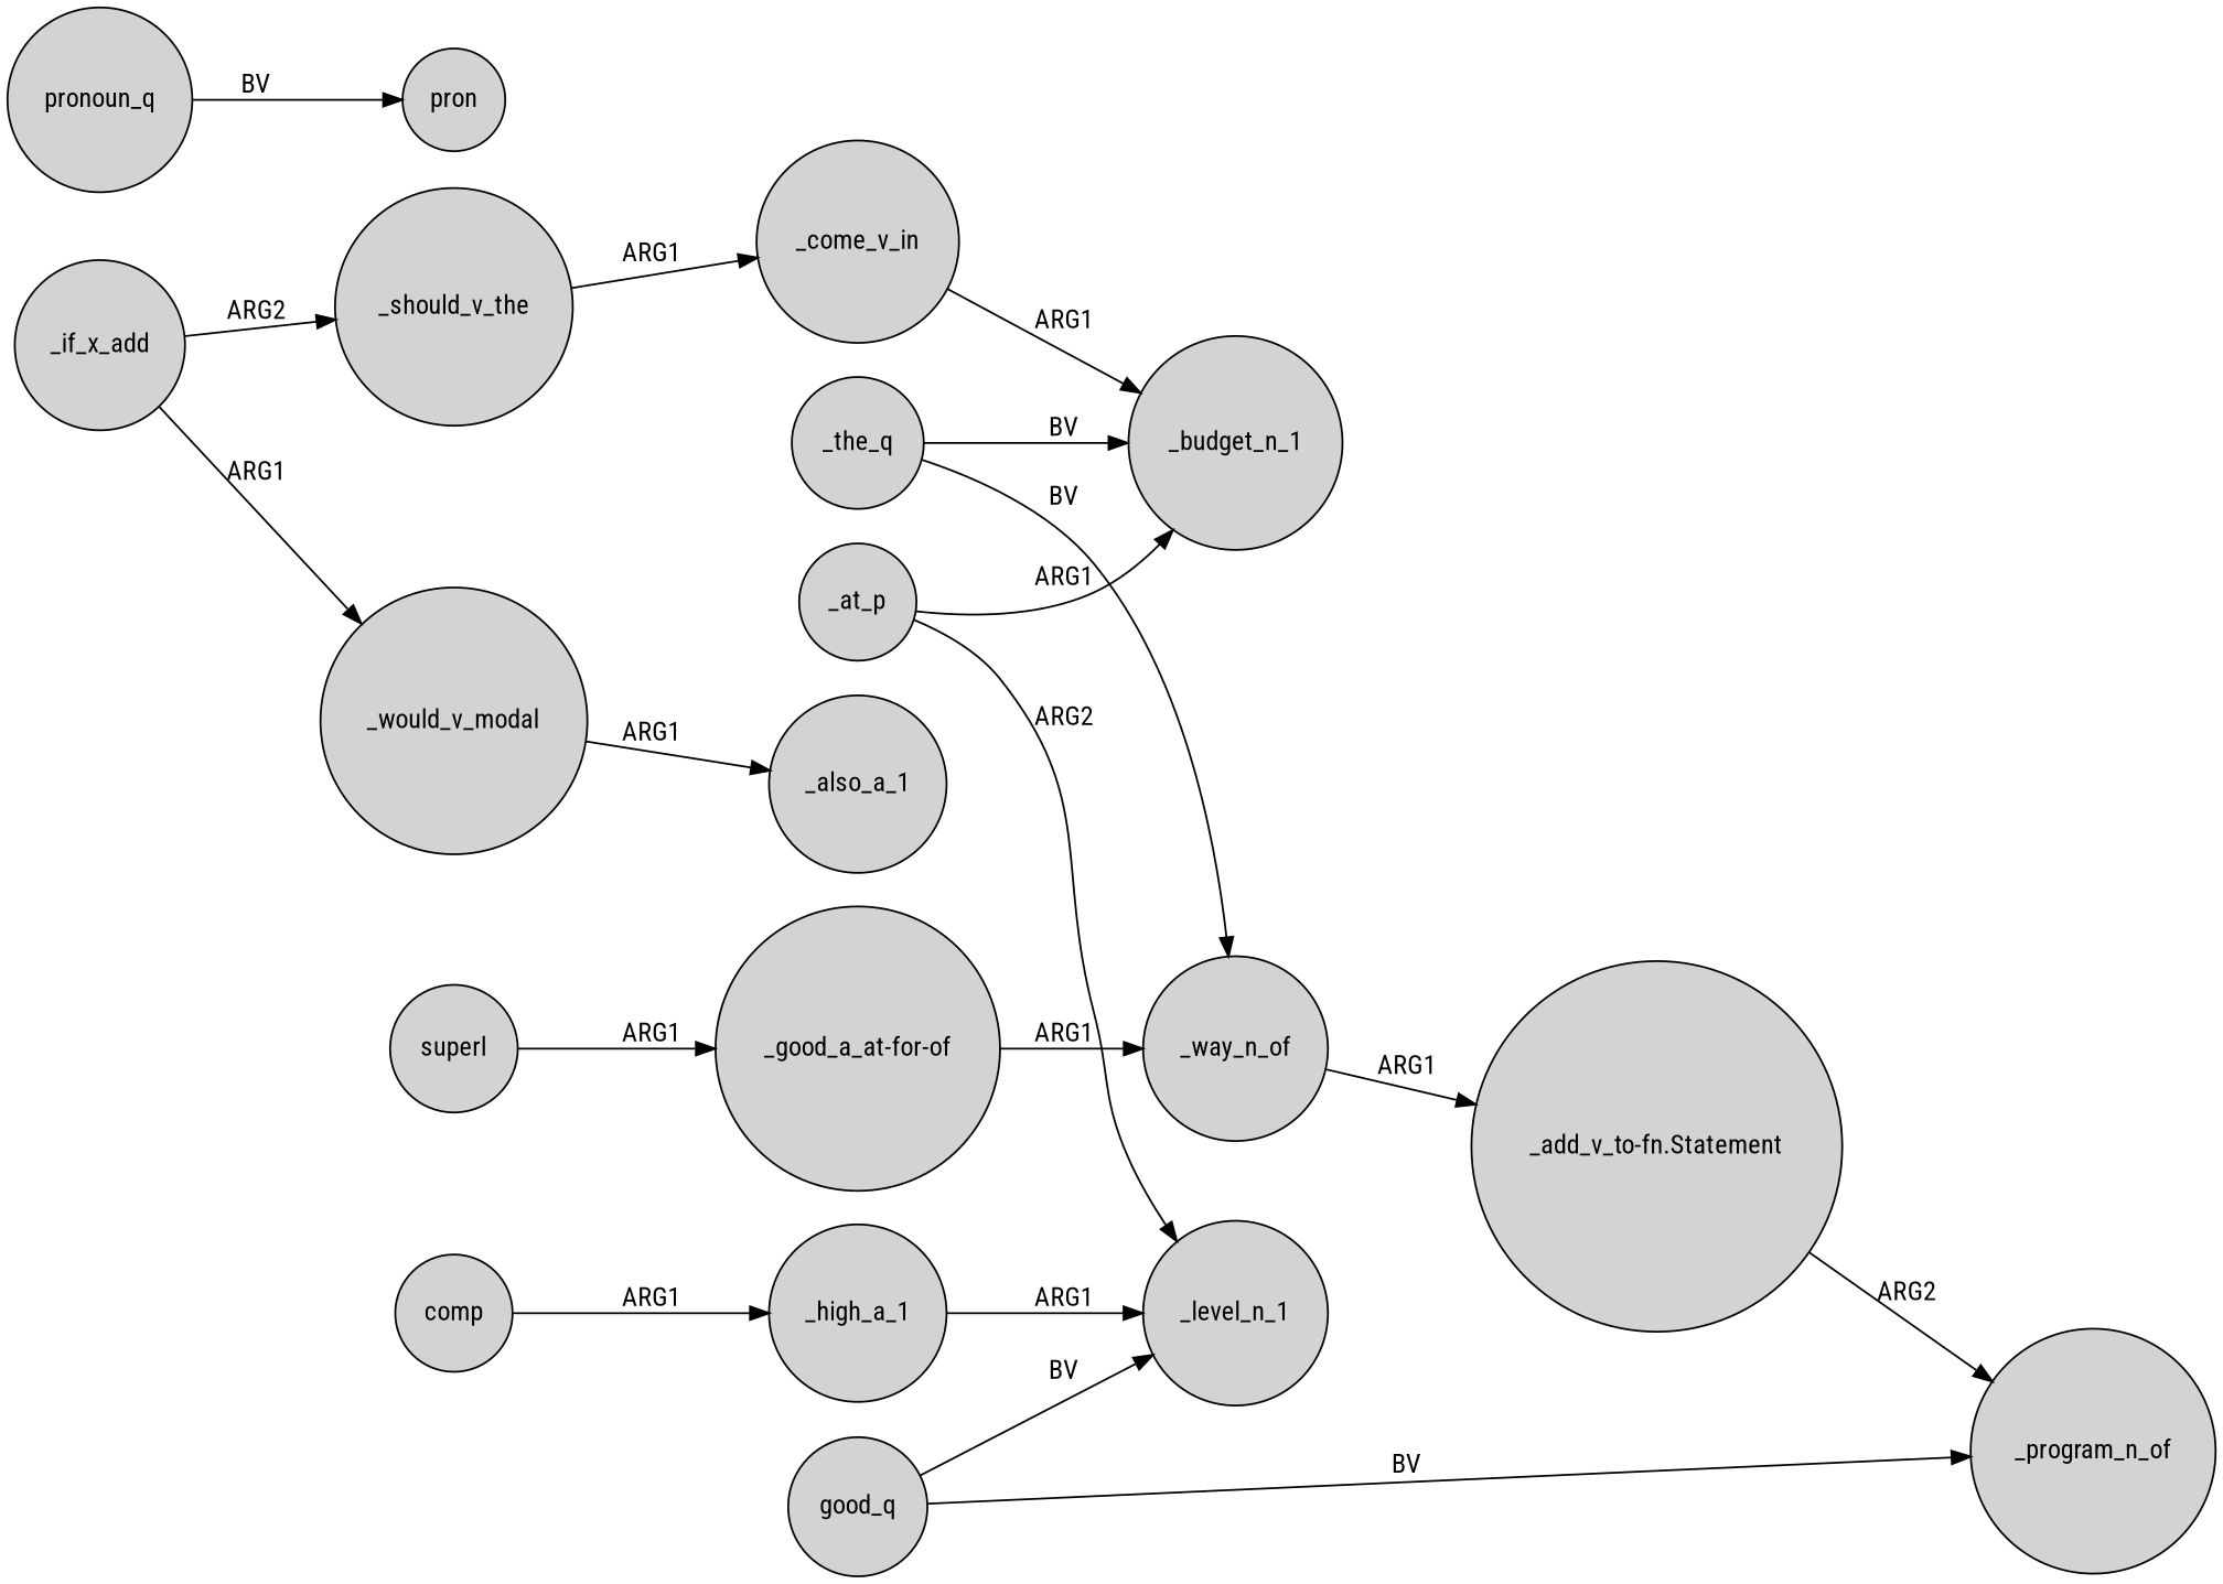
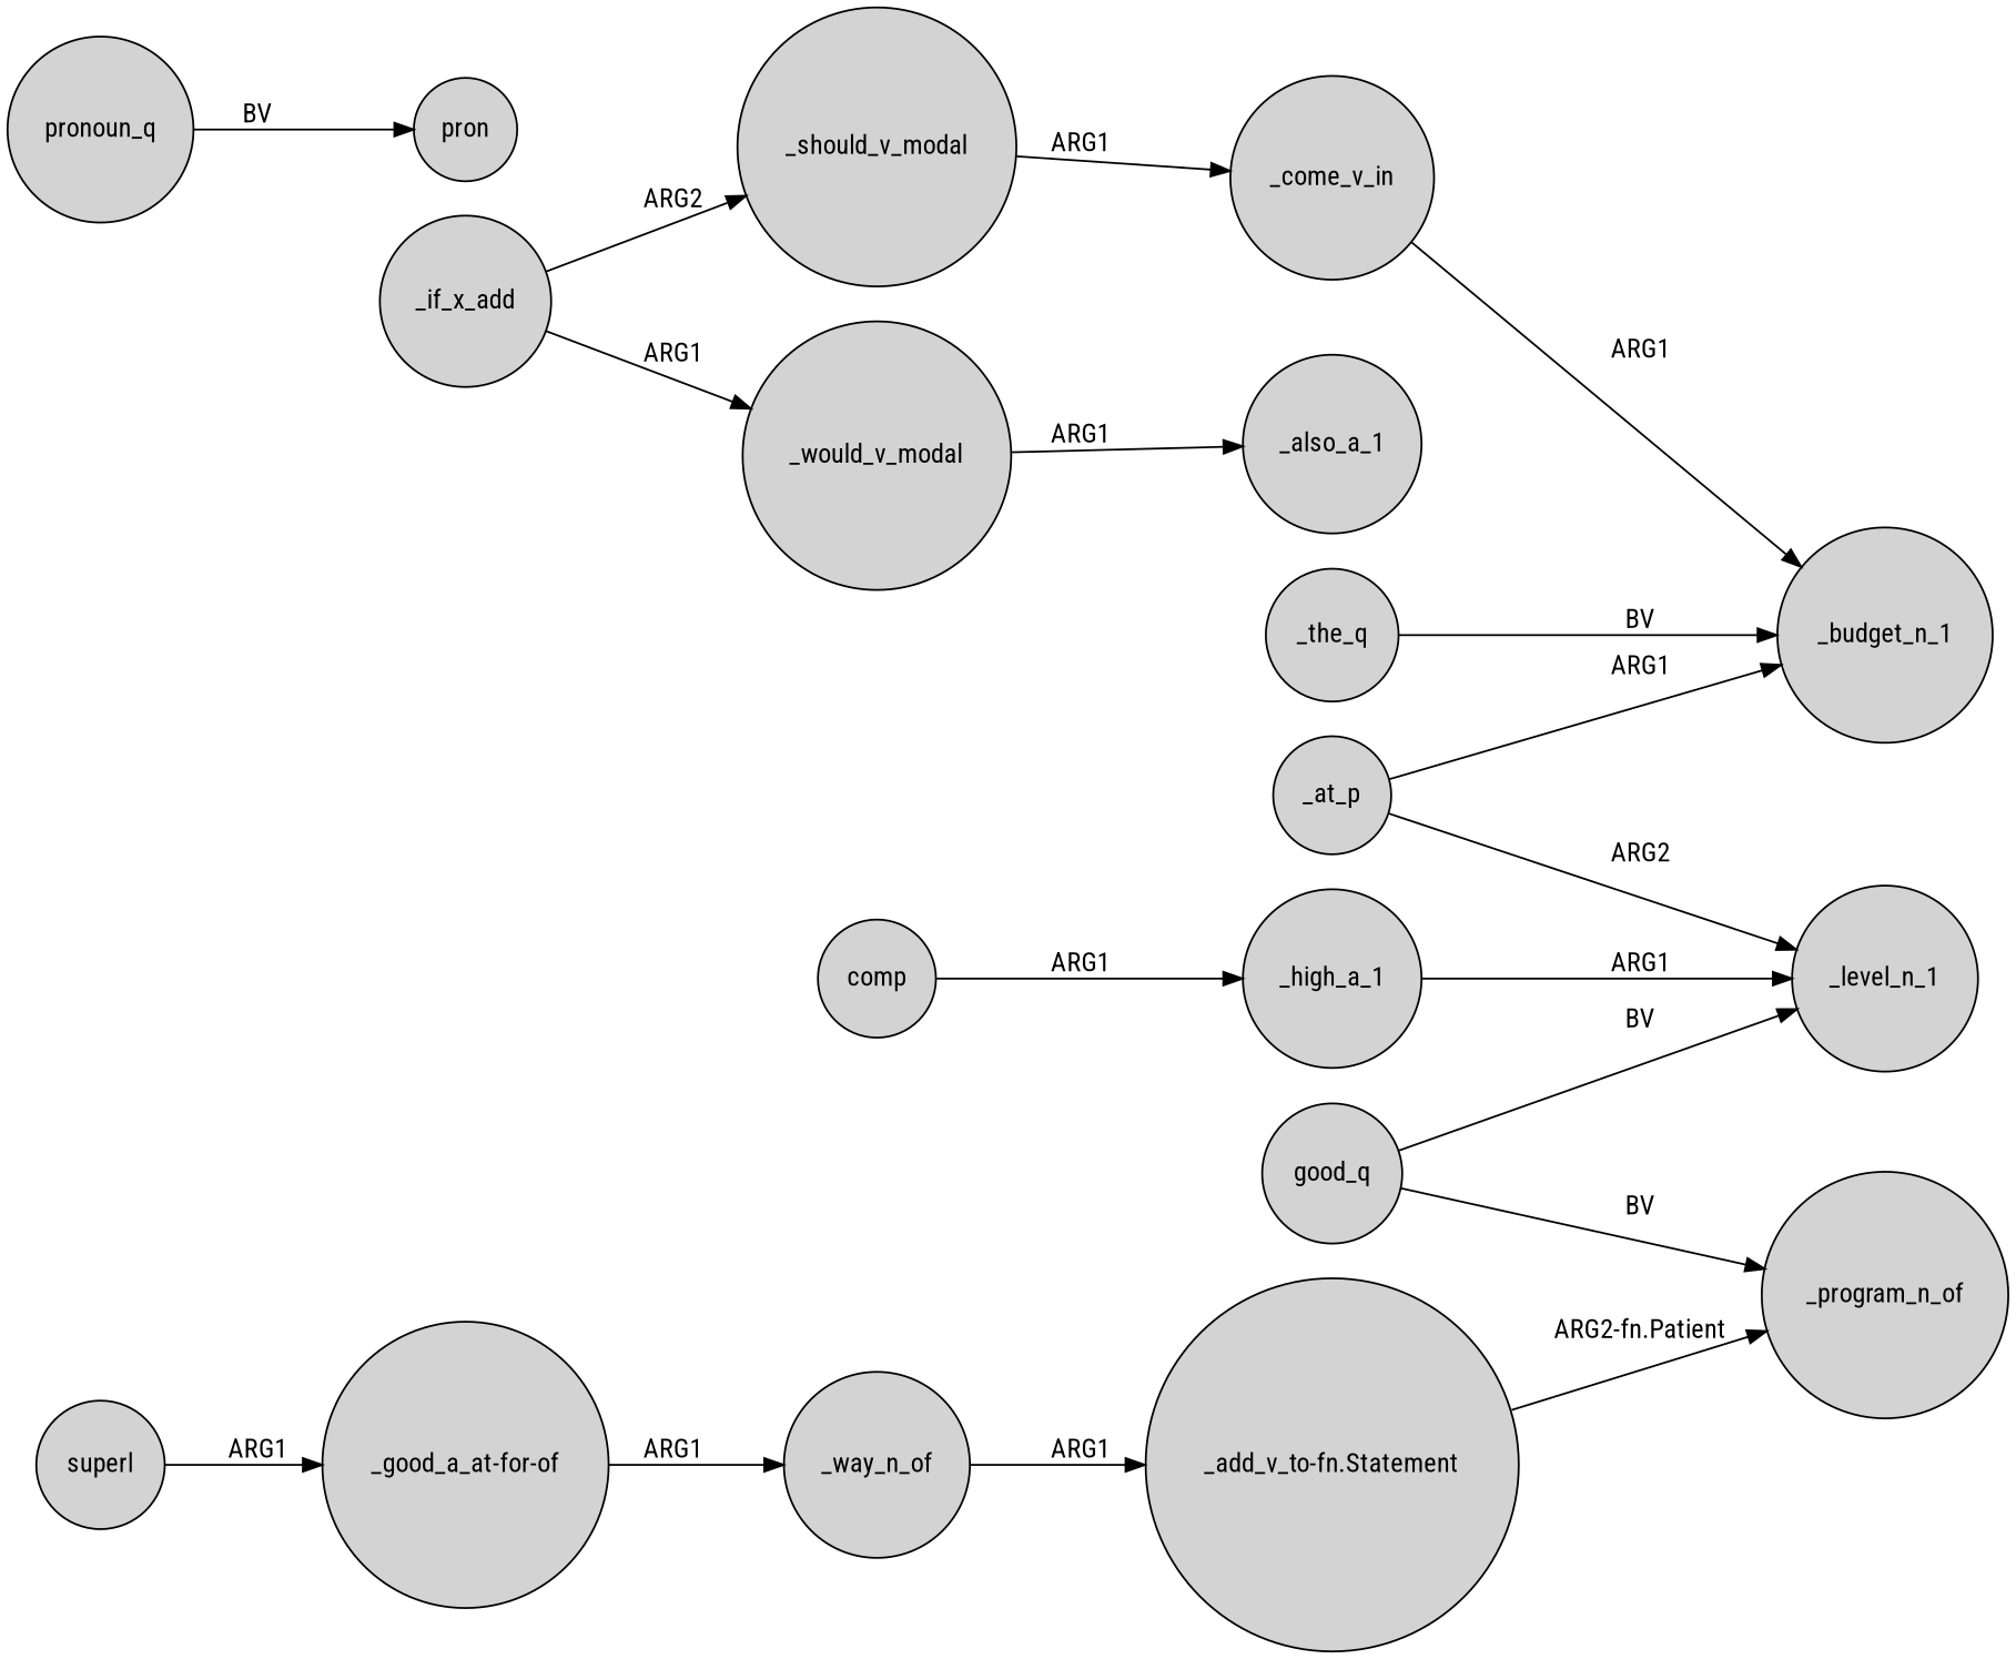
  digraph {
    fontname="Roboto Condensed"
    rankdir=LR
    node [fontname="Roboto Condensed" shape=circle style=filled]
    edge [fontname="Roboto Condensed"]
    _the_q
    _budget_n_1
    _way_n_of
    "_add_v_to-fn.Statement"
-   _should_v_modal [label=_should_v_the]
+   _should_v_modal
    _come_v_in
    _program_n_of
    n8 [label=good_q]
    _level_n_1
    _would_v_modal
    _also_a_1
    comp
    _high_a_1
    "_good_a_at-for-of"
    _at_p
    pronoun_q
    pron
    superl
    n19 [label=_if_x_add]
    _the_q -> _budget_n_1 [label=BV]
-   _the_q -> _way_n_of [label=BV]
    _way_n_of -> "_add_v_to-fn.Statement" [label=ARG1]
-   "_add_v_to-fn.Statement" -> _program_n_of [label=ARG2]
+   "_add_v_to-fn.Statement" -> _program_n_of [label="ARG2-fn.Patient"]
    _should_v_modal -> _come_v_in [label=ARG1]
    _come_v_in -> _budget_n_1 [label=ARG1]
    n8 -> _program_n_of [label=BV]
    n8 -> _level_n_1 [label=BV]
    _would_v_modal -> _also_a_1 [label=ARG1]
    comp -> _high_a_1 [label=ARG1]
    _high_a_1 -> _level_n_1 [label=ARG1]
    "_good_a_at-for-of" -> _way_n_of [label=ARG1]
    _at_p -> _budget_n_1 [label=ARG1]
    _at_p -> _level_n_1 [label=ARG2]
    pronoun_q -> pron [label=BV]
    superl -> "_good_a_at-for-of" [label=ARG1]
    n19 -> _should_v_modal [label=ARG2]
    n19 -> _would_v_modal [label=ARG1]
  }
